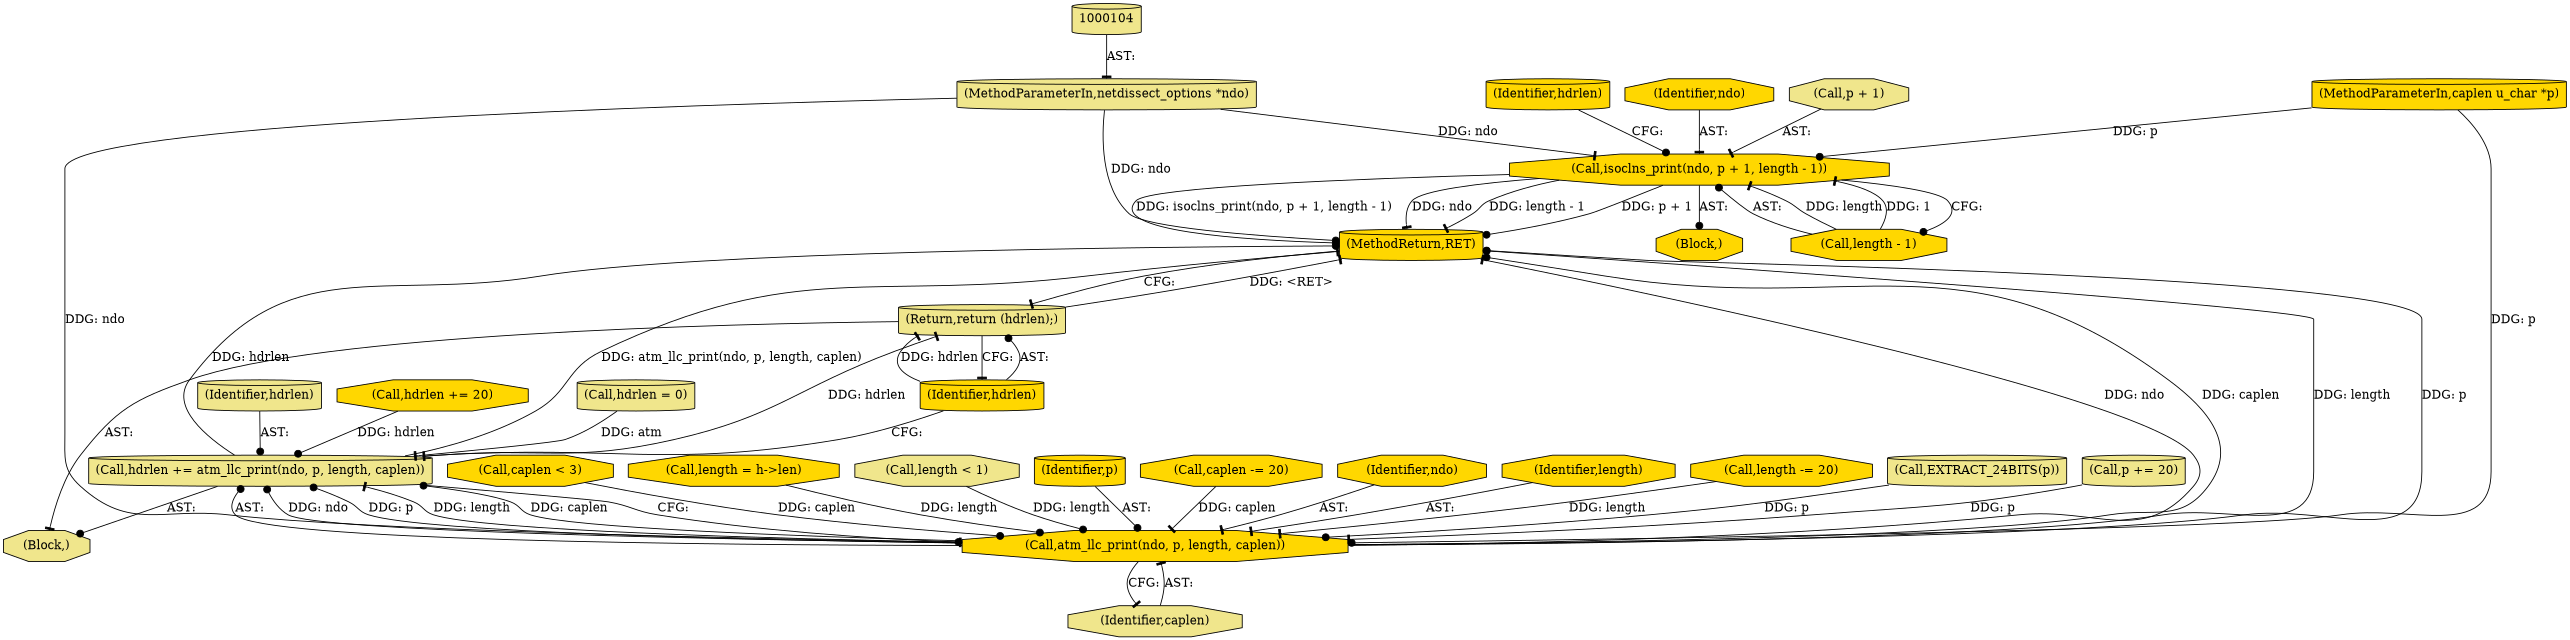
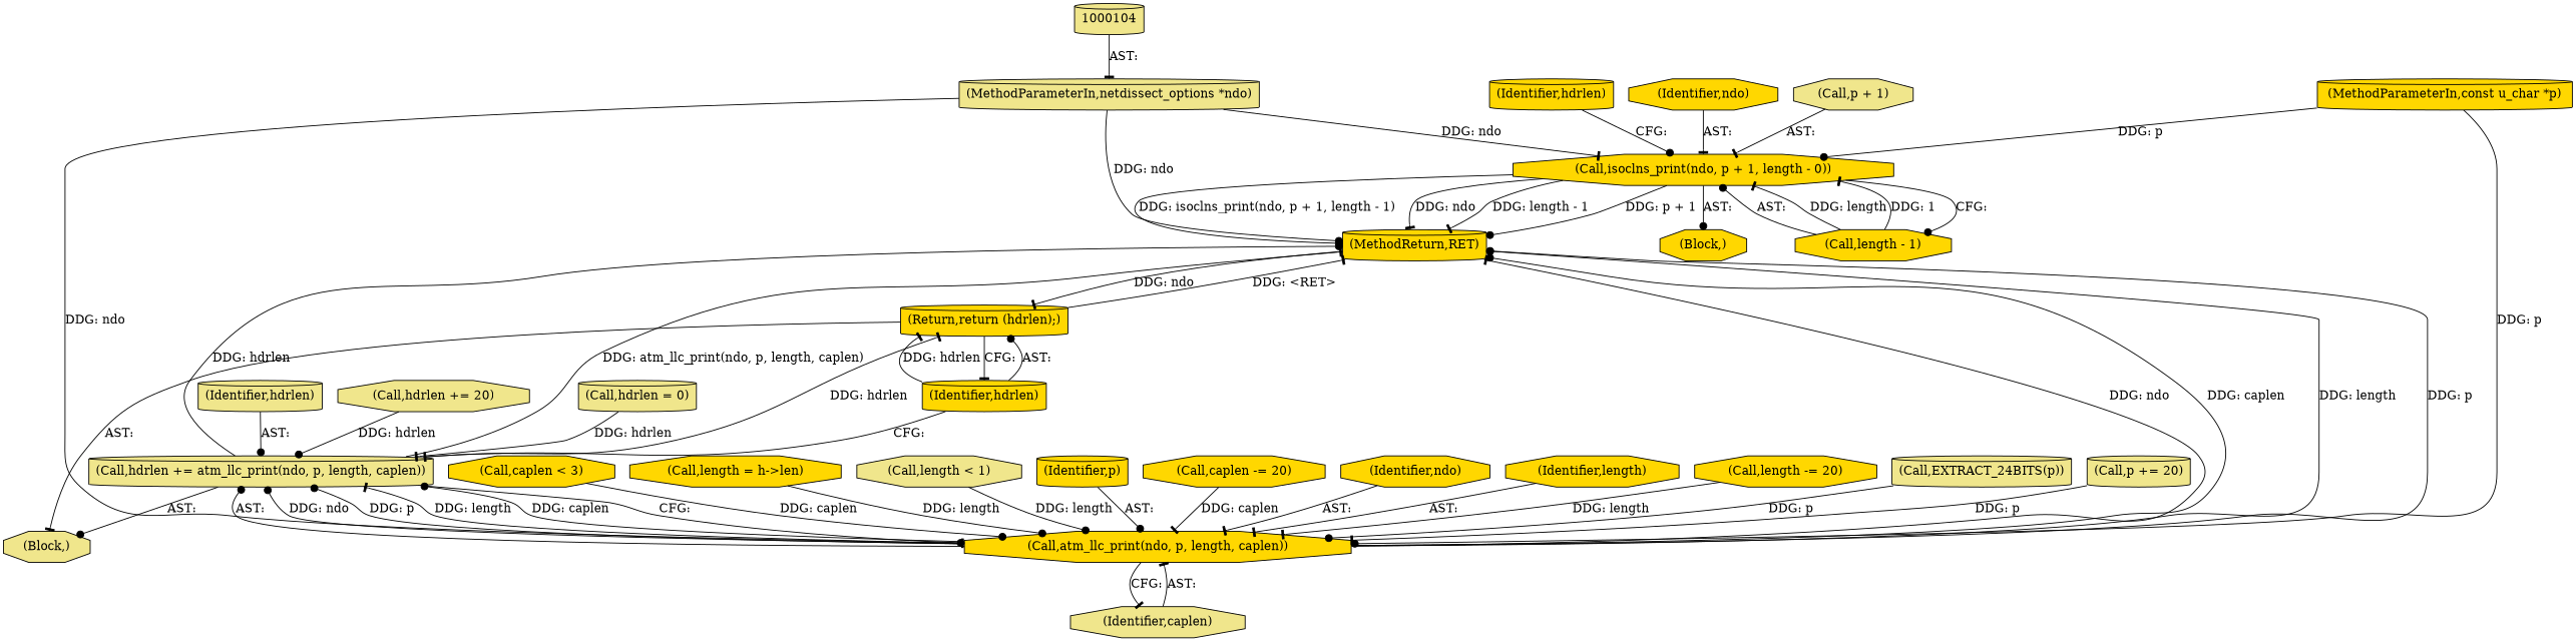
  digraph {
    node [fillcolor=gold shape=octagon style=filled]
    edge [arrowhead=tee]
    n1 [fillcolor=khaki label="(MethodParameterIn,netdissect_options *ndo)" shape=cylinder]
-   n2 [label="(Call,isoclns_print(ndo, p + 1, length - 1))"]
+   n2 [label="(Call,isoclns_print(ndo, p + 1, length - 0))"]
    n3 [label="(Call,atm_llc_print(ndo, p, length, caplen))"]
    n4 [label="(MethodReturn,RET)" shape=cylinder]
    n5 [label="(Block,)"]
    n6 [label="(Call,length - 1)"]
    n7 [fillcolor=khaki label="(Call,hdrlen += atm_llc_print(ndo, p, length, caplen))" shape=cylinder]
    n8 [fillcolor=khaki label="(Identifier,caplen)"]
-   n9 [fillcolor=khaki label="(Return,return (hdrlen);)" shape=cylinder]
+   n9 [label="(Return,return (hdrlen);)" shape=cylinder]
    1000104 [fillcolor=khaki shape=cylinder]
    n11 [fillcolor=khaki label="(Block,)"]
    n12 [label="(Identifier,hdrlen)" shape=cylinder]
-   n13 [label="(MethodParameterIn,caplen u_char *p)" shape=cylinder]
+   n13 [label="(MethodParameterIn,const u_char *p)" shape=cylinder]
    n14 [label="(Identifier,ndo)"]
    n15 [label="(Call,caplen < 3)"]
    n16 [label="(Call,length = h->len)"]
    n17 [fillcolor=khaki label="(Call,length < 1)"]
    n18 [label="(Identifier,p)" shape=cylinder]
    n19 [fillcolor=khaki label="(Identifier,hdrlen)" shape=cylinder]
    n20 [label="(Call,caplen -= 20)"]
    n21 [label="(Identifier,ndo)"]
    n22 [label="(Identifier,length)"]
    n23 [fillcolor=khaki label="(Call,p + 1)"]
-   n24 [label="(Call,hdrlen += 20)"]
+   n24 [fillcolor=khaki label="(Call,hdrlen += 20)"]
    n25 [label="(Call,length -= 20)"]
    n26 [label="(Identifier,hdrlen)" shape=cylinder]
    n27 [fillcolor=khaki label="(Call,hdrlen = 0)" shape=cylinder]
    n28 [fillcolor=khaki label="(Call,EXTRACT_24BITS(p))" shape=cylinder]
    n29 [fillcolor=khaki label="(Call,p += 20)" shape=cylinder]
    n1 -> n2 [label="DDG: ndo"]
    n1 -> n3 [label="DDG: ndo"]
    n1 -> n4 [arrowhead=dot label="DDG: ndo"]
    n2 -> n4 [arrowhead=dot label="DDG: p + 1"]
    n2 -> n4 [arrowhead=dot label="DDG: isoclns_print(ndo, p + 1, length - 1)"]
    n2 -> n4 [label="DDG: ndo"]
    n2 -> n4 [label="DDG: length - 1"]
    n2 -> n5 [arrowhead=dot label="AST: "]
    n2 -> n6 [arrowhead=dot label="CFG: "]
    n3 -> n4 [label="DDG: ndo"]
    n3 -> n4 [arrowhead=dot label="DDG: caplen"]
    n3 -> n4 [arrowhead=dot label="DDG: length"]
    n3 -> n4 [arrowhead=dot label="DDG: p"]
    n3 -> n7 [arrowhead=dot label="AST: "]
    n3 -> n7 [arrowhead=dot label="DDG: ndo"]
    n3 -> n7 [arrowhead=dot label="DDG: p"]
    n3 -> n7 [label="DDG: length"]
    n3 -> n7 [arrowhead=dot label="DDG: caplen"]
    n3 -> n8 [label="CFG: "]
-   n4 -> n9 [label="CFG: "]
+   n4 -> n9 [label="DDG: ndo"]
    n6 -> n2 [arrowhead=dot label="AST: "]
    n6 -> n2 [label="DDG: length"]
    n6 -> n2 [label="DDG: 1"]
    n7 -> n3 [arrowhead=dot label="CFG: "]
    n7 -> n4 [arrowhead=dot label="DDG: hdrlen"]
    n7 -> n4 [label="DDG: atm_llc_print(ndo, p, length, caplen)"]
    n7 -> n9 [label="DDG: hdrlen"]
    n7 -> n11 [arrowhead=dot label="AST: "]
    n8 -> n3 [label="AST: "]
    n9 -> n4 [label="DDG: <RET>"]
    n9 -> n11 [label="AST: "]
    n9 -> n12 [label="CFG: "]
    1000104 -> n1 [label="AST: "]
    n12 -> n7 [label="CFG: "]
    n12 -> n9 [arrowhead=dot label="AST: "]
    n12 -> n9 [label="DDG: hdrlen"]
    n13 -> n2 [arrowhead=dot label="DDG: p"]
    n13 -> n3 [arrowhead=dot label="DDG: p"]
    n14 -> n2 [label="AST: "]
    n15 -> n3 [arrowhead=dot label="DDG: caplen"]
    n16 -> n3 [arrowhead=dot label="DDG: length"]
    n17 -> n3 [arrowhead=dot label="DDG: length"]
    n18 -> n3 [arrowhead=dot label="AST: "]
    n19 -> n7 [arrowhead=dot label="AST: "]
    n20 -> n3 [label="DDG: caplen"]
    n21 -> n3 [label="AST: "]
    n22 -> n3 [label="AST: "]
    n23 -> n2 [label="AST: "]
    n24 -> n7 [arrowhead=dot label="DDG: hdrlen"]
    n25 -> n3 [label="DDG: length"]
    n26 -> n2 [arrowhead=dot label="CFG: "]
-   n27 -> n7 [label="DDG: atm"]
+   n27 -> n7 [label="DDG: hdrlen"]
    n28 -> n3 [arrowhead=dot label="DDG: p"]
    n29 -> n3 [label="DDG: p"]
  }
